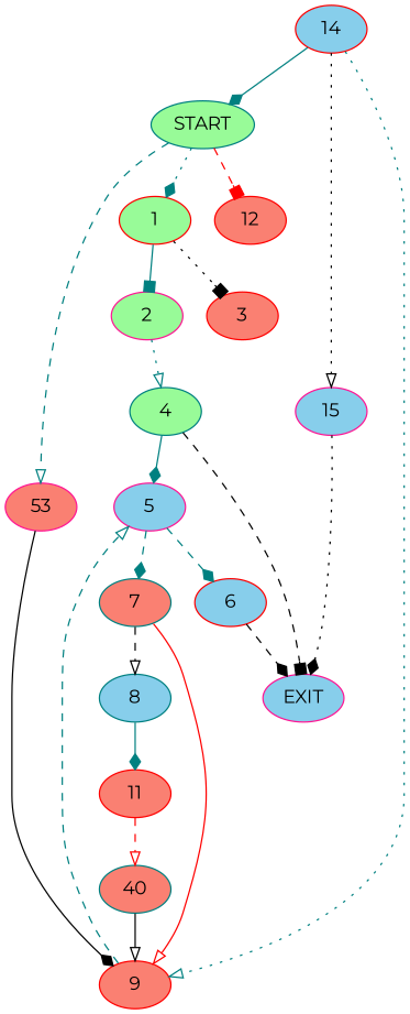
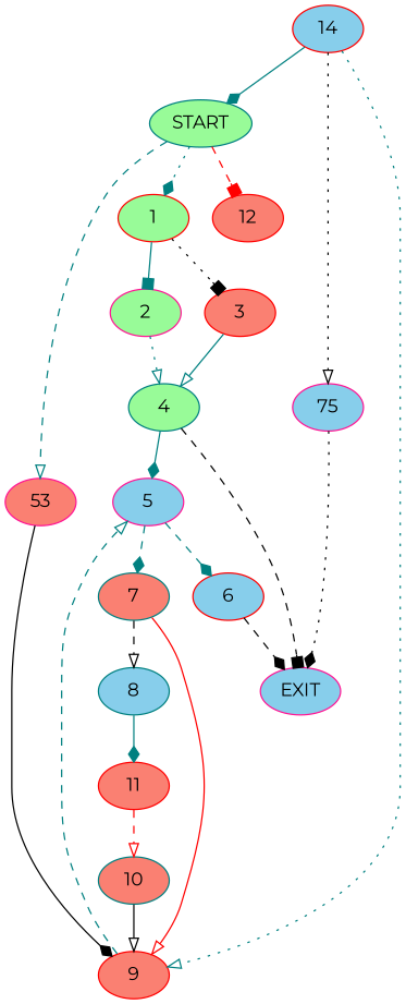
  digraph {
    fontname=Montserrat
    node [color=red fillcolor=salmon fontname=Montserrat style=filled]
    edge [arrowhead=onormal color=teal fontname=Montserrat style=dashed]
    n1 [color=teal fillcolor=palegreen label=START]
    1 [fillcolor=palegreen]
    12
    n4 [color=deeppink label=53]
    2 [color=deeppink fillcolor=palegreen]
    3
    9
    14 [fillcolor=skyblue]
-   15 [color=deeppink fillcolor=skyblue]
+   15 [color=deeppink fillcolor=skyblue label=75]
    n10 [color=deeppink fillcolor=skyblue label=EXIT]
    4 [color=teal fillcolor=palegreen]
    5 [color=deeppink fillcolor=skyblue]
    6 [fillcolor=skyblue]
    7 [color=teal]
    8 [color=teal fillcolor=skyblue]
    11
-   10 [color=teal label=40]
+   10 [color=teal]
    n1 -> 1 [arrowhead=diamond style=dotted]
    n1 -> 12 [arrowhead=box color=red]
    n1 -> n4
    1 -> 2 [arrowhead=box style=solid]
    1 -> 3 [arrowhead=box color=black style=dotted]
    n4 -> 9 [arrowhead=diamond color=black style=solid]
    2 -> 4 [style=dotted]
+   3 -> 4 [style=solid]
    9 -> 5
    14 -> n1 [arrowhead=diamond style=solid]
    14 -> 9 [style=dotted]
    14 -> 15 [color=black style=dotted]
    15 -> n10 [arrowhead=diamond color=black style=dotted]
    4 -> n10 [arrowhead=box color=black]
    4 -> 5 [arrowhead=diamond style=solid]
    5 -> 6 [arrowhead=diamond]
    5 -> 7 [arrowhead=diamond]
    6 -> n10 [arrowhead=diamond color=black]
    7 -> 9 [color=red style=solid]
    7 -> 8 [color=black]
    8 -> 11 [arrowhead=diamond style=solid]
    11 -> 10 [color=red]
    10 -> 9 [color=black style=solid]
  }
